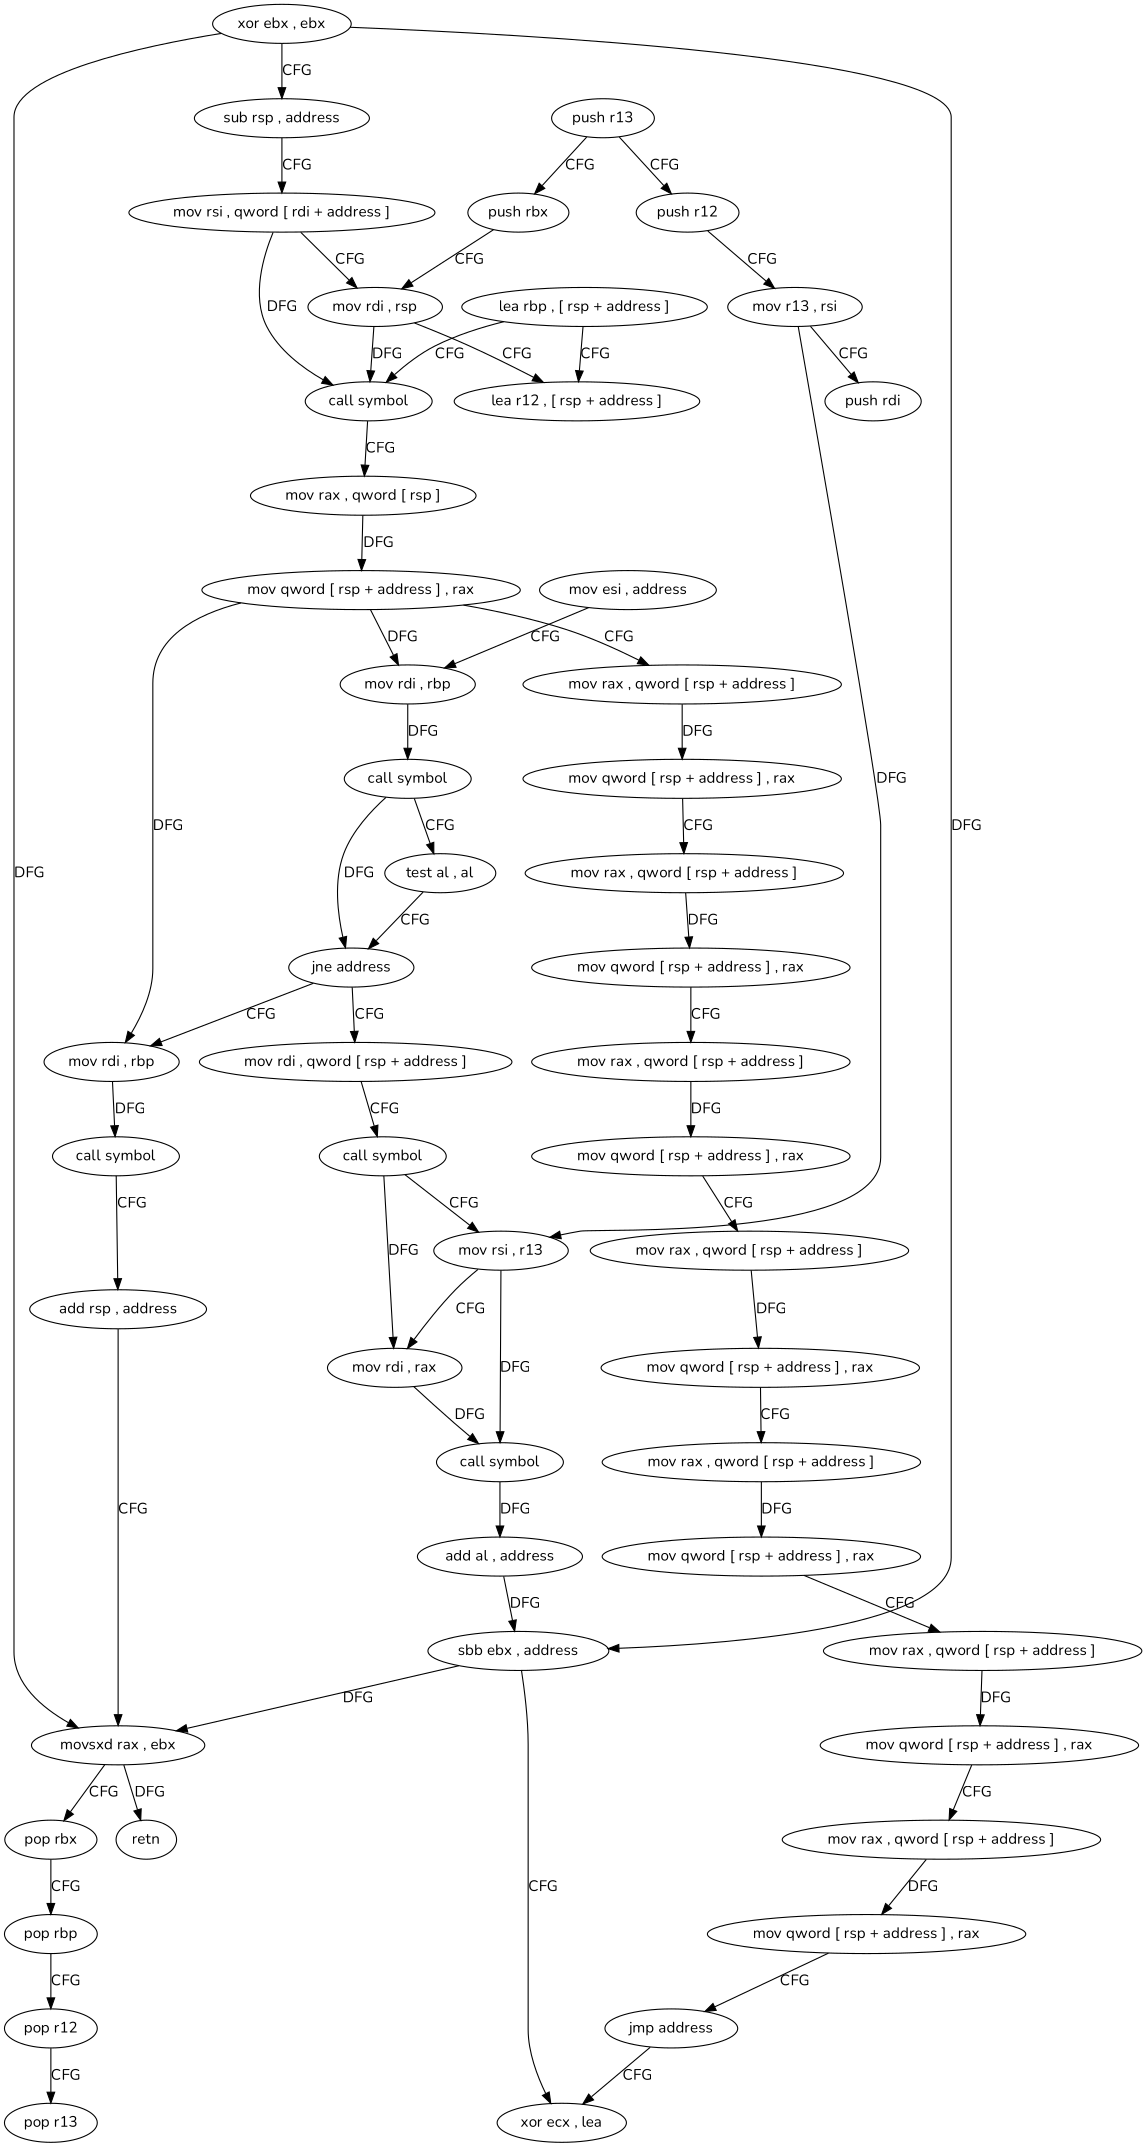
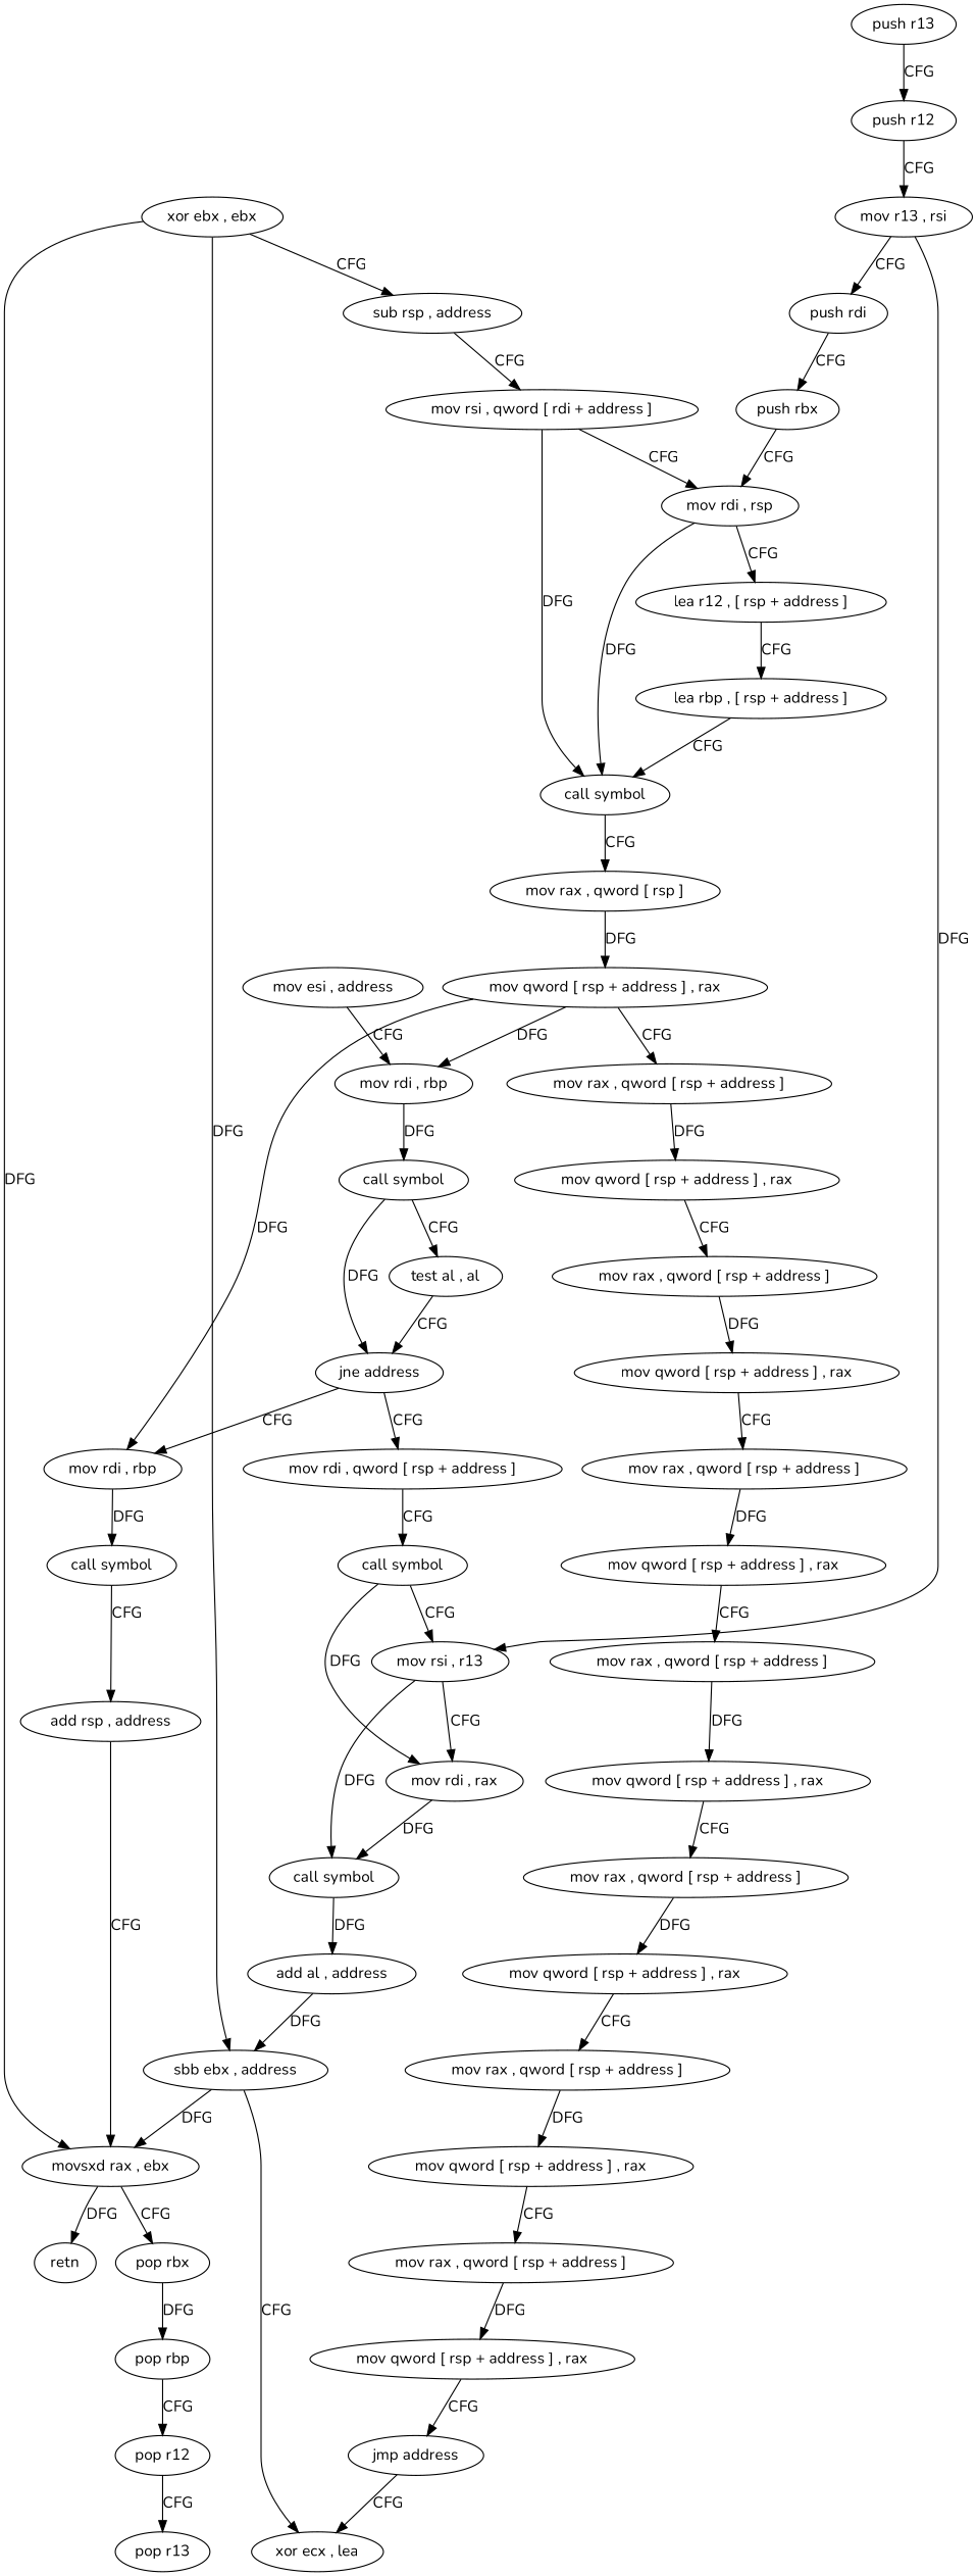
  digraph {
    fontname=Nunito
    node [fontname=Nunito]
    edge [fontname=Nunito]
    n1 [label="push r13"]
    n2 [label="push r12"]
    n3 [label="mov r13 , rsi"]
    n4 [label="push rdi"]
    n5 [label="mov rsi , r13"]
    n6 [label="push rbx"]
    n7 [label="mov rdi , rax"]
    n8 [label="call symbol"]
    n9 [label="mov rdi , rsp"]
    n10 [label="xor ebx , ebx"]
    n11 [label="sub rsp , address"]
    n12 [label="sbb ebx , address"]
    n13 [label="movsxd rax , ebx"]
    n14 [label="mov rsi , qword [ rdi + address ]"]
    n15 [label="xor ecx , lea"]
    n16 [label="pop rbx"]
    n17 [label=retn]
    n18 [label="call symbol"]
    n19 [label="lea r12 , [ rsp + address ]"]
    n20 [label="mov rax , qword [ rsp ]"]
    n21 [label="lea rbp , [ rsp + address ]"]
    n22 [label="mov qword [ rsp + address ] , rax"]
    n23 [label="mov rax , qword [ rsp + address ]"]
    n24 [label="mov rdi , rbp"]
    n25 [label="mov rdi , rbp"]
    n26 [label="mov qword [ rsp + address ] , rax"]
    n27 [label="call symbol"]
    n28 [label="call symbol"]
    n29 [label="mov rax , qword [ rsp + address ]"]
    n30 [label="mov qword [ rsp + address ] , rax"]
    n31 [label="mov rax , qword [ rsp + address ]"]
    n32 [label="mov qword [ rsp + address ] , rax"]
    n33 [label="mov rax , qword [ rsp + address ]"]
    n34 [label="mov qword [ rsp + address ] , rax"]
    n35 [label="mov rax , qword [ rsp + address ]"]
    n36 [label="mov qword [ rsp + address ] , rax"]
    n37 [label="mov rax , qword [ rsp + address ]"]
    n38 [label="mov qword [ rsp + address ] , rax"]
    n39 [label="mov rax , qword [ rsp + address ]"]
    n40 [label="mov qword [ rsp + address ] , rax"]
    n41 [label="jmp address"]
    n42 [label="mov esi , address"]
    n43 [label="test al , al"]
    n44 [label="jne address"]
    n45 [label="mov rdi , qword [ rsp + address ]"]
    n46 [label="call symbol"]
    n47 [label="add rsp , address"]
    n48 [label="add al , address"]
    n49 [label="pop rbp"]
    n50 [label="pop r12"]
    n51 [label="pop r13"]
    n1 -> n2 [label=CFG]
    n2 -> n3 [label=CFG]
    n3 -> n4 [label=CFG]
    n3 -> n5 [label=DFG]
-   n1 -> n6 [label=CFG]
+   n4 -> n6 [label=CFG]
    n5 -> n7 [label=CFG]
    n5 -> n8 [label=DFG]
    n6 -> n9 [label=CFG]
    n7 -> n8 [label=DFG]
    n8 -> n48 [label=DFG]
    n9 -> n18 [label=DFG]
    n9 -> n19 [label=CFG]
    n10 -> n11 [label=CFG]
    n10 -> n12 [label=DFG]
    n10 -> n13 [label=DFG]
    n11 -> n14 [label=CFG]
    n12 -> n13 [label=DFG]
    n12 -> n15 [label=CFG]
    n13 -> n16 [label=CFG]
    n13 -> n17 [label=DFG]
    n14 -> n9 [label=CFG]
    n14 -> n18 [label=DFG]
-   n16 -> n49 [label=CFG]
+   n16 -> n49 [label=DFG]
    n18 -> n20 [label=CFG]
-   n21 -> n19 [label=CFG]
+   n19 -> n21 [label=CFG]
    n20 -> n22 [label=DFG]
    n21 -> n18 [label=CFG]
    n22 -> n23 [label=CFG]
    n22 -> n24 [label=DFG]
    n22 -> n25 [label=DFG]
    n23 -> n26 [label=DFG]
    n24 -> n27 [label=DFG]
    n25 -> n28 [label=DFG]
    n26 -> n29 [label=CFG]
    n27 -> n43 [label=CFG]
    n27 -> n44 [label=DFG]
    n28 -> n47 [label=CFG]
    n29 -> n30 [label=DFG]
    n30 -> n31 [label=CFG]
    n31 -> n32 [label=DFG]
    n32 -> n33 [label=CFG]
    n33 -> n34 [label=DFG]
    n34 -> n35 [label=CFG]
    n35 -> n36 [label=DFG]
    n36 -> n37 [label=CFG]
    n37 -> n38 [label=DFG]
    n38 -> n39 [label=CFG]
    n39 -> n40 [label=DFG]
    n40 -> n41 [label=CFG]
    n41 -> n15 [label=CFG]
    n42 -> n24 [label=CFG]
    n43 -> n44 [label=CFG]
    n44 -> n25 [label=CFG]
    n44 -> n45 [label=CFG]
    n45 -> n46 [label=CFG]
    n46 -> n5 [label=CFG]
    n46 -> n7 [label=DFG]
    n47 -> n13 [label=CFG]
    n48 -> n12 [label=DFG]
    n49 -> n50 [label=CFG]
    n50 -> n51 [label=CFG]
  }
